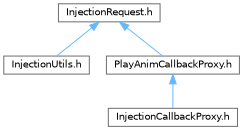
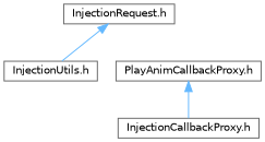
  digraph {
    node [color=grey40 fillcolor=white fontname=Helvetica fontsize=10 shape=box style=filled]
    edge [color=steelblue1 dir=back fontname=Helvetica fontsize=10 labelfontname=Helvetica labelfontsize=10 style=solid]
    n1 [height=0.2 label="InjectionRequest.h" width=0.4]
    n2 [height=0.2 label="InjectionUtils.h" width=0.4]
    n3 [height=0.2 label="PlayAnimCallbackProxy.h" width=0.4]
    n4 [height=0.2 label="InjectionCallbackProxy.h" width=0.4]
    n1 -> n2
-   n1 -> n3
    n3 -> n4
  }
